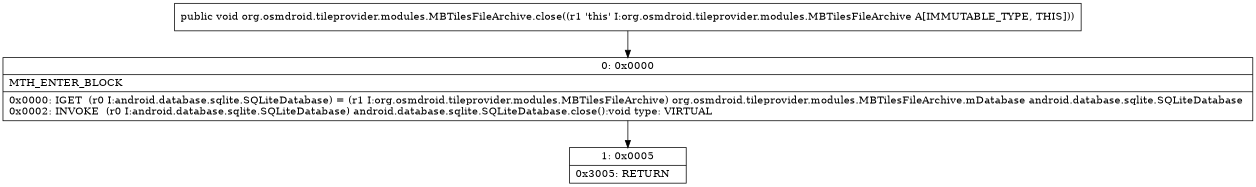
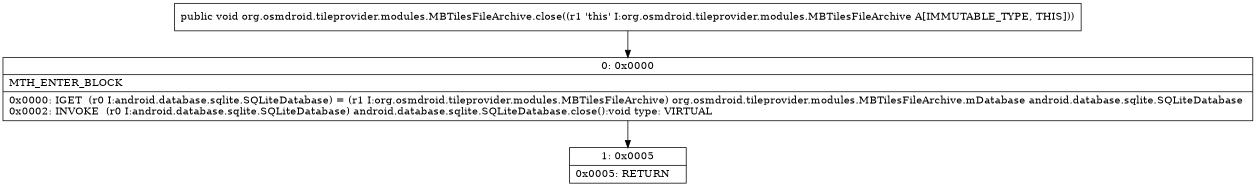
  digraph {
    node [shape=record]
    edge [style=solid]
    n1 [label="{0\:\ 0x0000|MTH_ENTER_BLOCK\l|0x0000: IGET  (r0 I:android.database.sqlite.SQLiteDatabase) = (r1 I:org.osmdroid.tileprovider.modules.MBTilesFileArchive) org.osmdroid.tileprovider.modules.MBTilesFileArchive.mDatabase android.database.sqlite.SQLiteDatabase \l0x0002: INVOKE  (r0 I:android.database.sqlite.SQLiteDatabase) android.database.sqlite.SQLiteDatabase.close():void type: VIRTUAL \l}"]
-   n2 [label="{1\:\ 0x0005|0x3005: RETURN   \l}"]
+   n2 [label="{1\:\ 0x0005|0x0005: RETURN   \l}"]
    n3 [label="{public void org.osmdroid.tileprovider.modules.MBTilesFileArchive.close((r1 'this' I:org.osmdroid.tileprovider.modules.MBTilesFileArchive A[IMMUTABLE_TYPE, THIS])) }"]
    n1 -> n2
    n3 -> n1
  }
